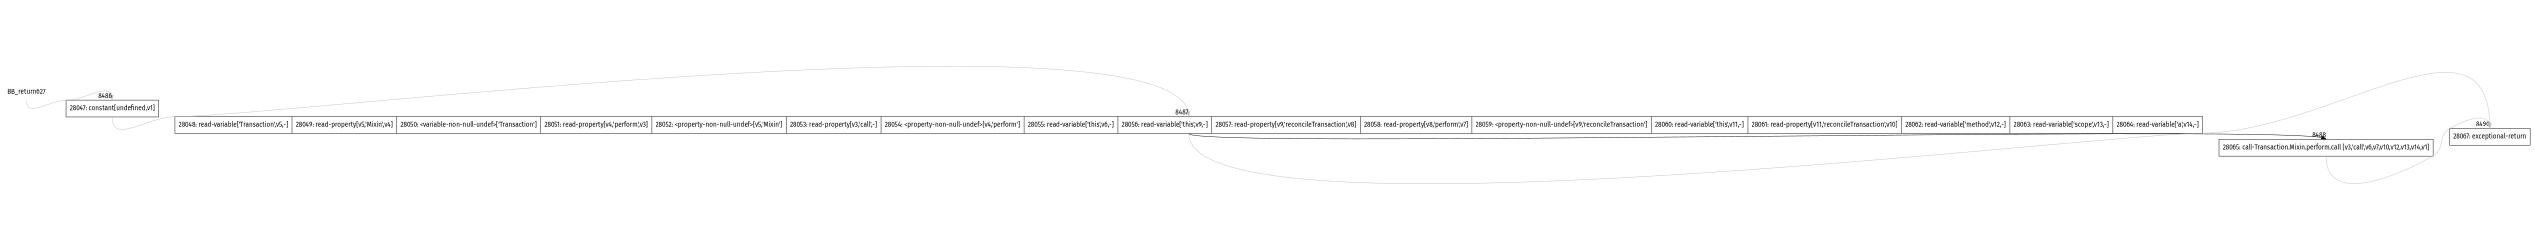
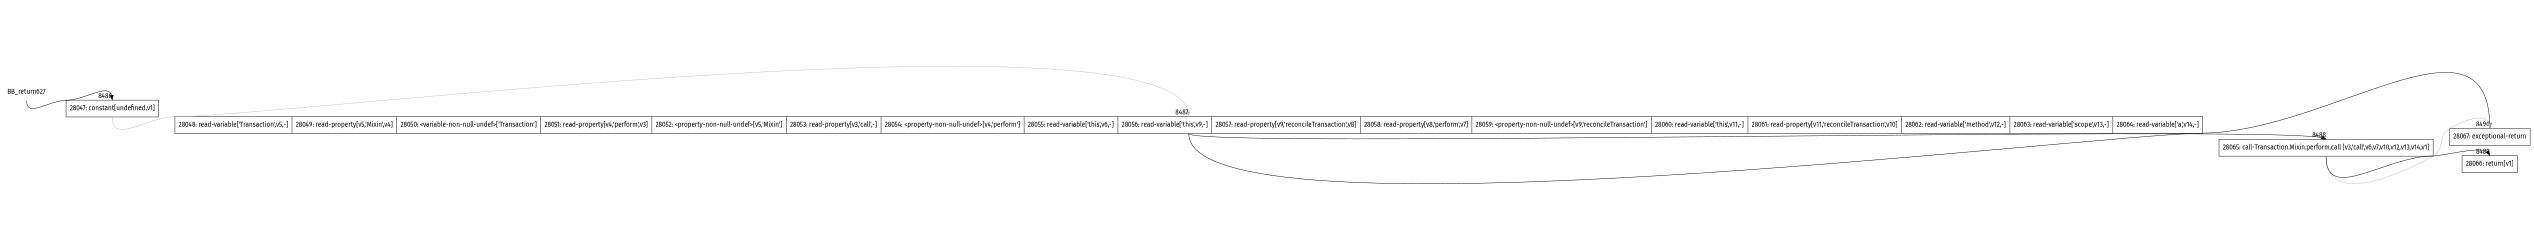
  digraph {
    fontname="Fira Sans"
    rankdir=LR
    node [fontname="Fira Sans" shape=record]
    edge [fontname="Fira Sans" headport=n tailport=s]
    n1 [label=BB_return627 shape=none]
    n2 [label="{28047: constant[undefined,v1]}"]
    n3 [label="{28048: read-variable['Transaction',v5,-]|28049: read-property[v5,'Mixin',v4]|28050: \<variable-non-null-undef\>['Transaction']|28051: read-property[v4,'perform',v3]|28052: \<property-non-null-undef\>[v5,'Mixin']|28053: read-property[v3,'call',-]|28054: \<property-non-null-undef\>[v4,'perform']|28055: read-variable['this',v6,-]|28056: read-variable['this',v9,-]|28057: read-property[v9,'reconcileTransaction',v8]|28058: read-property[v8,'perform',v7]|28059: \<property-non-null-undef\>[v9,'reconcileTransaction']|28060: read-variable['this',v11,-]|28061: read-property[v11,'reconcileTransaction',v10]|28062: read-variable['method',v12,-]|28063: read-variable['scope',v13,-]|28064: read-variable['a',v14,-]}"]
    n4 [label="{28065: call-Transaction.Mixin.perform.call [v3,'call',v6,v7,v10,v12,v13,v14,v1]}"]
    n5 [label="{28067: exceptional-return}"]
-   n1 -> n2 [headlabel="    8486" color=gray]
+   n6 [label="{28066: return[v1]}"]
+   n1 -> n2 [headlabel="    8486"]
    n2 -> n3 [color=gray headlabel="      8487"]
    n3 -> n4 [headlabel="      8488"]
-   n3 -> n5 [color=gray headlabel="      8490"]
+   n3 -> n5 [color=black headlabel="      8490"]
    n4 -> n5 [color=gray]
+   n4 -> n6 [headlabel="      8489"]
  }
